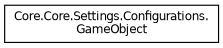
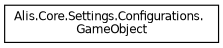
  digraph {
    rankdir=LR
-   n1 [color=black fillcolor=white fontname=Helvetica fontsize=10 height=0.2 label="Core.Core.Settings.Configurations.\lGameObject" shape=record style=filled width=0.4]
+   n1 [color=black fillcolor=white fontname=Helvetica fontsize=10 height=0.2 label="Alis.Core.Settings.Configurations.\lGameObject" shape=record style=filled width=0.4]
  }
